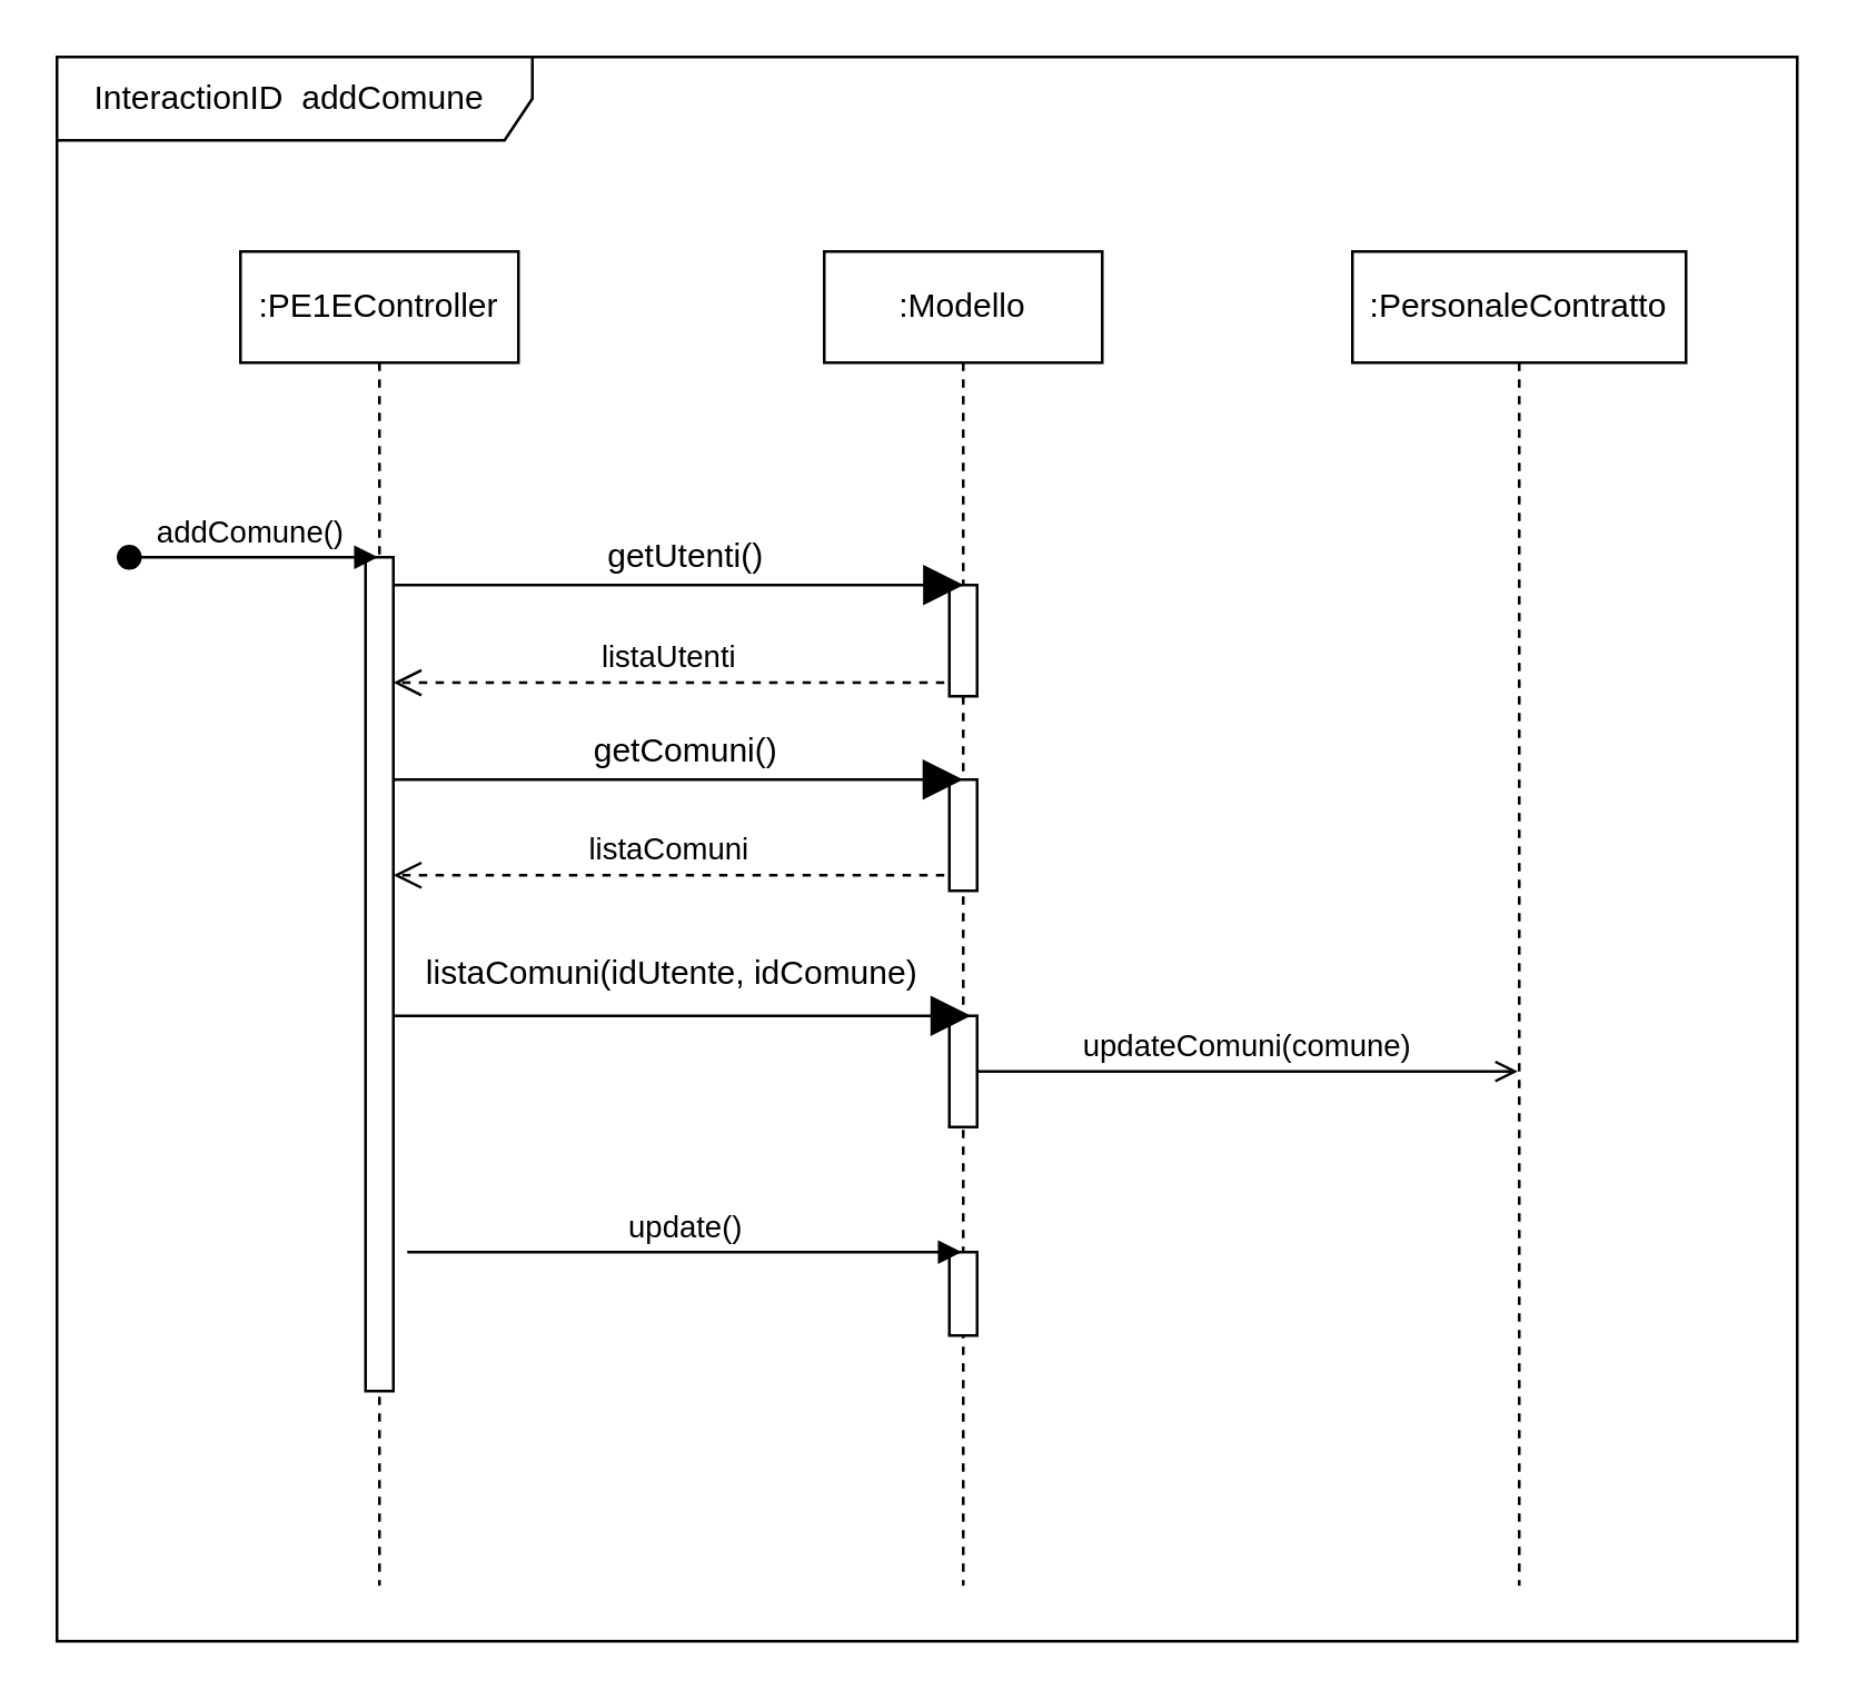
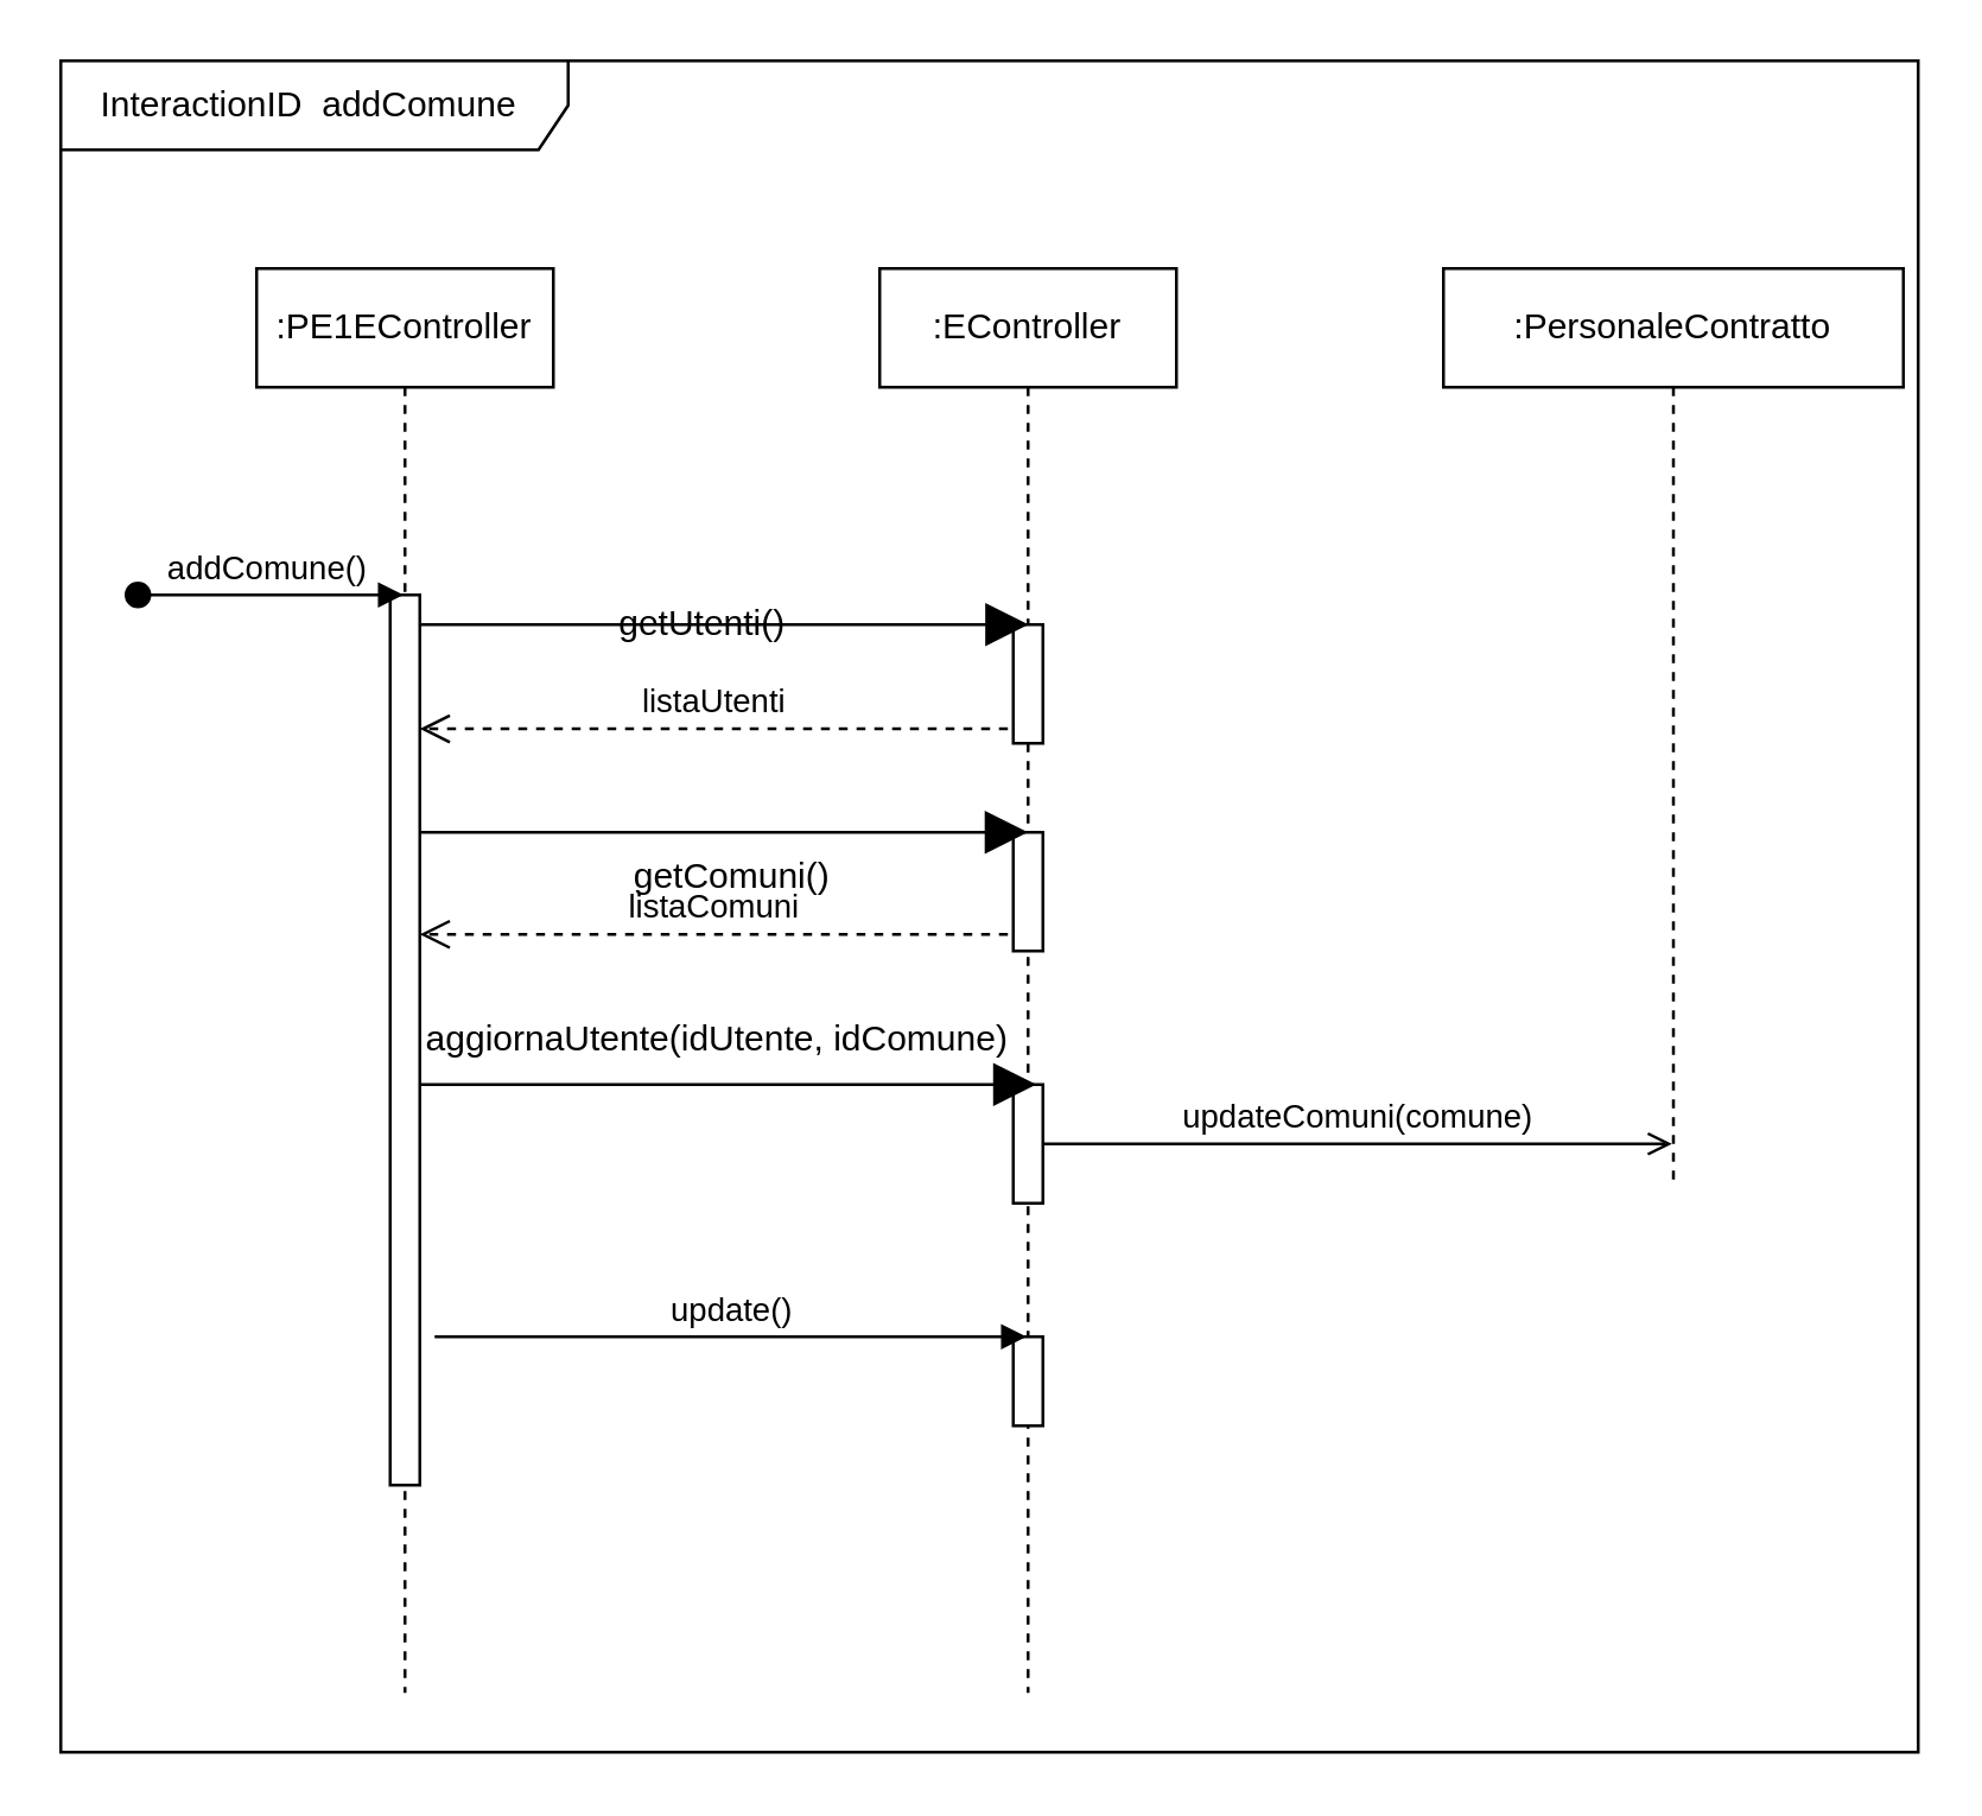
  <mxCell id="0" />
  <mxCell id="1" parent="0" />
  <mxCell id="2" value="InteractionID&amp;nbsp; addComune&amp;nbsp;" style="shape=umlFrame;whiteSpace=wrap;html=1;width=171;height=30;" parent="1" vertex="1"><mxGeometry x="20" y="20" width="626" height="570" as="geometry" /></mxCell>
- <mxCell id="3" value=":Modello" style="shape=umlLifeline;perimeter=lifelinePerimeter;whiteSpace=wrap;html=1;container=1;collapsible=0;recursiveResize=0;outlineConnect=0;" vertex="1" parent="1"><mxGeometry x="296" y="90" width="100" height="480" as="geometry" /></mxCell>
+ <mxCell id="3" value=":EController" style="shape=umlLifeline;perimeter=lifelinePerimeter;whiteSpace=wrap;html=1;container=1;collapsible=0;recursiveResize=0;outlineConnect=0;" vertex="1" parent="1"><mxGeometry x="296" y="90" width="100" height="480" as="geometry" /></mxCell>
  <mxCell id="4" value="" style="html=1;points=[];perimeter=orthogonalPerimeter;" vertex="1" parent="3"><mxGeometry x="45" y="120" width="10" height="40" as="geometry" /></mxCell>
  <mxCell id="5" value="" style="html=1;points=[];perimeter=orthogonalPerimeter;" vertex="1" parent="3"><mxGeometry x="45" y="190" width="10" height="40" as="geometry" /></mxCell>
  <mxCell id="6" value="" style="endArrow=block;endFill=1;endSize=12;html=1;" edge="1" parent="3"><mxGeometry width="160" relative="1" as="geometry"><mxPoint x="-160.19" y="190" as="sourcePoint" /><mxPoint x="50" y="190" as="targetPoint" /></mxGeometry></mxCell>
  <mxCell id="7" value="" style="html=1;points=[];perimeter=orthogonalPerimeter;" vertex="1" parent="3"><mxGeometry x="45.0" y="275" width="10" height="40" as="geometry" /></mxCell>
  <mxCell id="8" value="" style="endArrow=block;endFill=1;endSize=12;html=1;" edge="1" parent="3"><mxGeometry width="160" relative="1" as="geometry"><mxPoint x="-155" y="275" as="sourcePoint" /><mxPoint x="52.84" y="275" as="targetPoint" /></mxGeometry></mxCell>
  <mxCell id="9" value="" style="html=1;points=[];perimeter=orthogonalPerimeter;" vertex="1" parent="3"><mxGeometry x="45" y="360" width="10" height="30" as="geometry" /></mxCell>
  <mxCell id="10" value=":PE1EController" style="shape=umlLifeline;perimeter=lifelinePerimeter;whiteSpace=wrap;html=1;container=1;collapsible=0;recursiveResize=0;outlineConnect=0;" vertex="1" parent="1"><mxGeometry x="86" y="90" width="100" height="480" as="geometry" /></mxCell>
  <mxCell id="11" value="" style="html=1;points=[];perimeter=orthogonalPerimeter;" vertex="1" parent="10"><mxGeometry x="45" y="110" width="10" height="300" as="geometry" /></mxCell>
  <mxCell id="12" value="" style="endArrow=block;endFill=1;endSize=12;html=1;" edge="1" parent="10" source="11"><mxGeometry width="160" relative="1" as="geometry"><mxPoint x="50" y="120" as="sourcePoint" /><mxPoint x="260.19" y="120" as="targetPoint" /></mxGeometry></mxCell>
  <mxCell id="13" value="update()" style="html=1;verticalAlign=bottom;endArrow=block;" edge="1" parent="10" target="3"><mxGeometry width="80" relative="1" as="geometry"><mxPoint x="60" y="360" as="sourcePoint" /><mxPoint x="130" y="360" as="targetPoint" /></mxGeometry></mxCell>
  <mxCell id="14" value="addComune()&amp;nbsp;" style="html=1;verticalAlign=bottom;startArrow=oval;startFill=1;endArrow=block;startSize=8;shadow=0;" edge="1" parent="1" target="10"><mxGeometry x="0.005" width="60" relative="1" as="geometry"><mxPoint x="46" y="200" as="sourcePoint" /><mxPoint x="-462.72" y="395" as="targetPoint" /><Array as="points"><mxPoint x="86" y="200" /></Array><mxPoint as="offset" /></mxGeometry></mxCell>
- <mxCell id="15" value="getUtenti()" style="text;html=1;align=center;verticalAlign=middle;resizable=0;points=[];autosize=1;" vertex="1" parent="1"><mxGeometry x="211" y="190" width="70" height="20" as="geometry" /></mxCell>
+ <mxCell id="15" value="getUtenti()" style="text;html=1;align=center;verticalAlign=middle;resizable=0;points=[];autosize=1;" vertex="1" parent="1"><mxGeometry x="201" y="200" width="70" height="20" as="geometry" /></mxCell>
  <mxCell id="16" value="listaUtenti" style="html=1;verticalAlign=bottom;endArrow=open;dashed=1;endSize=8;exitX=-0.181;exitY=0.878;exitDx=0;exitDy=0;exitPerimeter=0;" edge="1" parent="1" source="4" target="11"><mxGeometry relative="1" as="geometry"><mxPoint x="356.19" y="240" as="sourcePoint" /><mxPoint x="146" y="240" as="targetPoint" /></mxGeometry></mxCell>
- <mxCell id="17" value="listaComuni(idUtente, idComune)" style="text;html=1;align=center;verticalAlign=middle;resizable=0;points=[];autosize=1;" vertex="1" parent="1"><mxGeometry x="136" y="340" width="210" height="20" as="geometry" /></mxCell>
+ <mxCell id="17" value="aggiornaUtente(idUtente, idComune)" style="text;html=1;align=center;verticalAlign=middle;resizable=0;points=[];autosize=1;" vertex="1" parent="1"><mxGeometry x="136" y="340" width="210" height="20" as="geometry" /></mxCell>
  <mxCell id="18" value="listaComuni" style="html=1;verticalAlign=bottom;endArrow=open;dashed=1;endSize=8;exitX=-0.181;exitY=0.86;exitDx=0;exitDy=0;exitPerimeter=0;" edge="1" parent="1" source="5"><mxGeometry relative="1" as="geometry"><mxPoint x="346" y="310" as="sourcePoint" /><mxPoint x="141" y="314.4" as="targetPoint" /></mxGeometry></mxCell>
- <mxCell id="19" value="getComuni()" style="text;html=1;align=center;verticalAlign=middle;resizable=0;points=[];autosize=1;" vertex="1" parent="1"><mxGeometry x="206" y="260" width="80" height="20" as="geometry" /></mxCell>
- <mxCell id="20" value=":PersonaleContratto" style="shape=umlLifeline;perimeter=lifelinePerimeter;whiteSpace=wrap;html=1;container=1;collapsible=0;recursiveResize=0;outlineConnect=0;" vertex="1" parent="1"><mxGeometry x="486" y="90" width="120" height="480" as="geometry" /></mxCell>
+ <mxCell id="19" value="getComuni()" style="text;html=1;align=center;verticalAlign=middle;resizable=0;points=[];autosize=1;" vertex="1" parent="1"><mxGeometry x="206" y="285" width="80" height="20" as="geometry" /></mxCell>
+ <mxCell id="20" value=":PersonaleContratto" style="shape=umlLifeline;perimeter=lifelinePerimeter;whiteSpace=wrap;html=1;container=1;collapsible=0;recursiveResize=0;outlineConnect=0;" vertex="1" parent="1"><mxGeometry x="486" y="90" width="155" height="310" as="geometry" /></mxCell>
  <mxCell id="21" value="updateComuni(comune)" style="html=1;verticalAlign=bottom;endArrow=open;endFill=0;" edge="1" parent="1" source="7" target="20"><mxGeometry width="80" relative="1" as="geometry"><mxPoint x="366" y="380" as="sourcePoint" /><mxPoint x="426" y="380" as="targetPoint" /></mxGeometry></mxCell>
